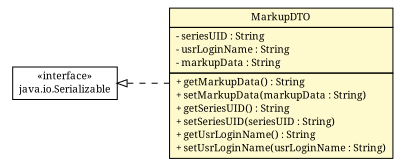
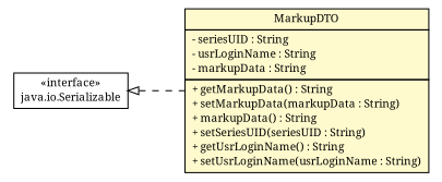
  digraph {
    rankdir=LR
    fontname="Noto Serif"
    node [fontcolor=black fontname="Noto Serif" fontsize=10.0 shape=plaintext]
-   n1 [label=<<table border="0" cellborder="1" cellspacing="0" cellpadding="2" port="p" bgcolor="lemonChiffon" href="./MarkupDTO.html"> 		<tr><td><table border="0" cellspacing="0" cellpadding="1"> 			<tr><td> MarkupDTO </td></tr> 		</table></td></tr> 		<tr><td><table border="0" cellspacing="0" cellpadding="1"> 			<tr><td align="left"> - seriesUID : String </td></tr> 			<tr><td align="left"> - usrLoginName : String </td></tr> 			<tr><td align="left"> - markupData : String </td></tr> 		</table></td></tr> 		<tr><td><table border="0" cellspacing="0" cellpadding="1"> 			<tr><td align="left"> + getMarkupData() : String </td></tr> 			<tr><td align="left"> + setMarkupData(markupData : String) </td></tr> 			<tr><td align="left"> + getSeriesUID() : String </td></tr> 			<tr><td align="left"> + setSeriesUID(seriesUID : String) </td></tr> 			<tr><td align="left"> + getUsrLoginName() : String </td></tr> 			<tr><td align="left"> + setUsrLoginName(usrLoginName : String) </td></tr> 		</table></td></tr> 		</table>>]
+   n1 [label=<<table border="0" cellborder="1" cellspacing="0" cellpadding="2" port="p" bgcolor="lemonChiffon" href="./MarkupDTO.html"> 		<tr><td><table border="0" cellspacing="0" cellpadding="1"> 			<tr><td> MarkupDTO </td></tr> 		</table></td></tr> 		<tr><td><table border="0" cellspacing="0" cellpadding="1"> 			<tr><td align="left"> - seriesUID : String </td></tr> 			<tr><td align="left"> - usrLoginName : String </td></tr> 			<tr><td align="left"> - markupData : String </td></tr> 		</table></td></tr> 		<tr><td><table border="0" cellspacing="0" cellpadding="1"> 			<tr><td align="left"> + getMarkupData() : String </td></tr> 			<tr><td align="left"> + setMarkupData(markupData : String) </td></tr> 			<tr><td align="left"> + markupData() : String </td></tr> 			<tr><td align="left"> + setSeriesUID(seriesUID : String) </td></tr> 			<tr><td align="left"> + getUsrLoginName() : String </td></tr> 			<tr><td align="left"> + setUsrLoginName(usrLoginName : String) </td></tr> 		</table></td></tr> 		</table>>]
    n2 [label=<<table border="0" cellborder="1" cellspacing="0" cellpadding="2" port="p" href="http://java.sun.com/j2se/1.4.2/docs/api/java/io/Serializable.html"> 		<tr><td><table border="0" cellspacing="0" cellpadding="1"> 			<tr><td> &laquo;interface&raquo; </td></tr> 			<tr><td> java.io.Serializable </td></tr> 		</table></td></tr> 		</table>>]
    n2 -> n1 [arrowtail=empty dir=back fontname="Noto Serif" fontsize=10 headport=p labelfontname=Helvetica labelfontsize=10 style=dashed tailport=p]
  }
